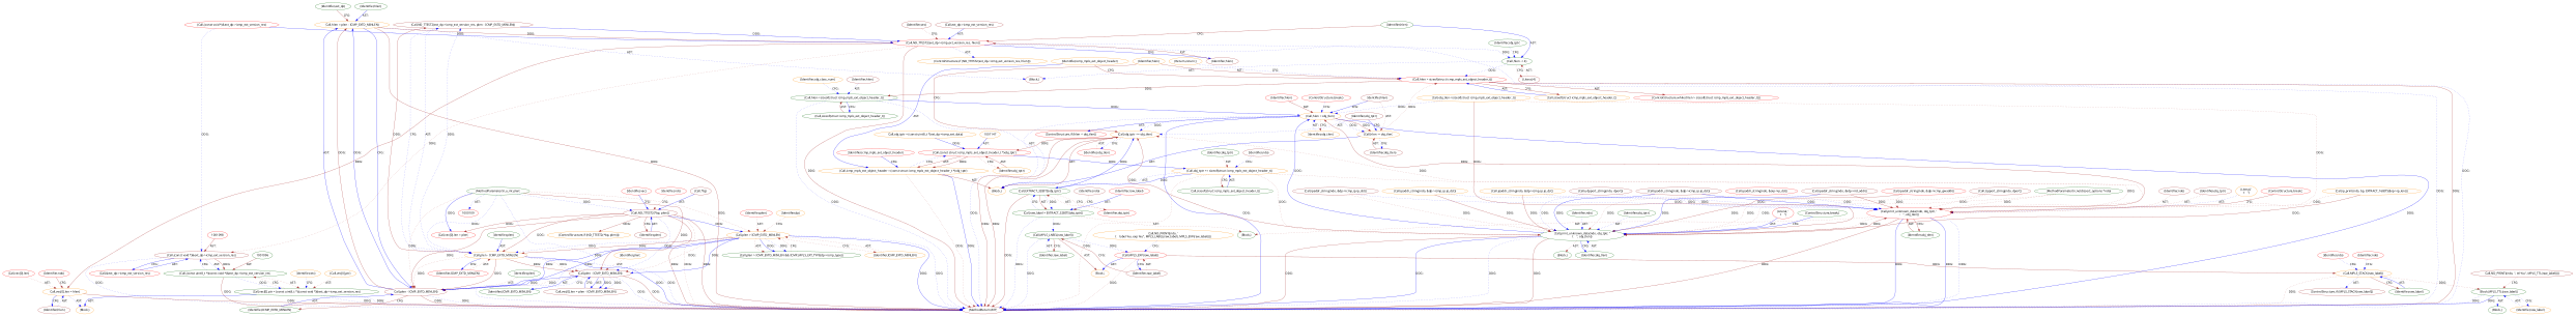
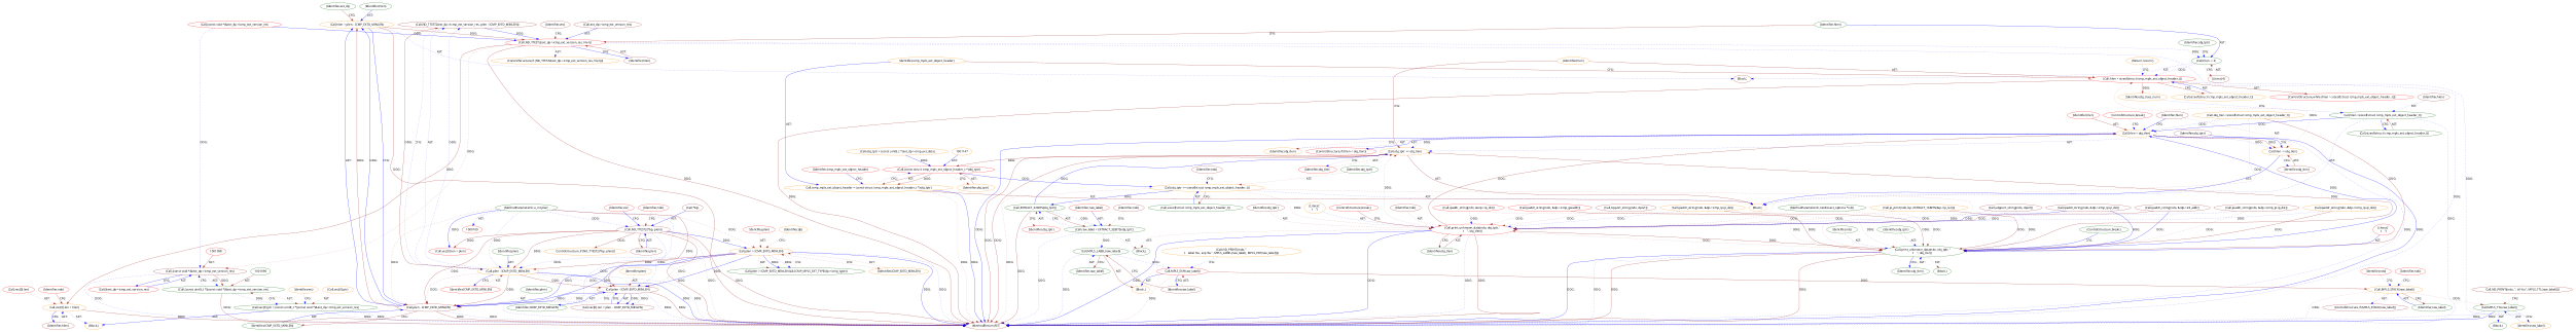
  digraph {
    fontname="Noto Sans"
    node [color=darkorange fontname="Noto Sans"]
    edge [color=blue fontname="Noto Sans" style=dotted]
    n1 [label="(Call,hlen = plen - ICMP_EXTD_MINLEN)"]
    n2 [color=brown label="(Call,plen - ICMP_EXTD_MINLEN)"]
    n3 [color=red label="(Call,ND_TTEST2(ext_dp->icmp_ext_version_res, hlen))"]
    n4 [color=brown label="(Block,)"]
    n5 [color=brown label="(MethodReturn,RET)"]
    n6 [color=darkgreen label="(Identifier,ICMP_EXTD_MINLEN)"]
    n7 [color=brown label="(Call,(const void *)&ext_dp->icmp_ext_version_res)"]
    n8 [label="(Call,vec[0].len = hlen)"]
    n9 [color=darkgreen label="(Call,hlen -= 4)"]
    n10 [label="(ControlStructure,if (ND_TTEST2(ext_dp->icmp_ext_version_res, hlen)))"]
    n11 [color=brown label="(Identifier,hlen)"]
    n12 [color=brown label="(Call,ND_TTEST2(*bp, plen))"]
    n13 [color=brown label="(Call,plen - ICMP_EXTD_MINLEN)"]
    n14 [label="(Call,plen - ICMP_EXTD_MINLEN)"]
    n15 [label="(Call,plen > ICMP_EXTD_MINLEN)"]
    n16 [label="(ControlStructure,if (ND_TTEST2(*bp, plen)))"]
    n17 [color=red label="(Call,vec[0].len = plen)"]
    n18 [color=brown label="(Identifier,plen)"]
    n19 [color=darkgreen label="(Identifier,ICMP_EXTD_MINLEN)"]
    n20 [color=brown label="(Call,vec[0].len = plen - ICMP_EXTD_MINLEN)"]
    n21 [color=brown label="(Call,ND_TTEST2(ext_dp->icmp_ext_version_res, plen - ICMP_EXTD_MINLEN))"]
    n22 [color=red label="(Identifier,ICMP_EXTD_MINLEN)"]
    n23 [color=darkgreen label="(Call,plen > ICMP_EXTD_MINLEN && ICMP_MPLS_EXT_TYPE(dp->icmp_type))"]
    n24 [label="(Identifier,ICMP_EXTD_MINLEN)"]
    n25 [color=darkgreen label="(MethodParameterIn,u_int plen)"]
    1000109 [color=red]
    n27 [color=darkgreen label="(Call,(const uint8_t *)(const void *)&ext_dp->icmp_ext_version_res)"]
    n28 [color=red label="(Call,&ext_dp->icmp_ext_version_res)"]
    n29 [label="(Block,)"]
    n30 [color=brown label="(Identifier,hlen)"]
    n31 [color=red label="(Call,hlen > sizeof(struct icmp_mpls_ext_object_header_t))"]
    n32 [color=brown label="(Literal,4)"]
    n33 [color=darkgreen label="(Call,vec[0].ptr = (const uint8_t *)(const void *)&ext_dp->icmp_ext_version_res)"]
    n34 [color=darkgreen label="(Call,hlen-=sizeof(struct icmp_mpls_ext_object_header_t))"]
    n35 [label="(Call,sizeof(struct icmp_mpls_ext_object_header_t))"]
    n36 [color=red label="(ControlStructure,while (hlen > sizeof(struct icmp_mpls_ext_object_header_t)))"]
    n37 [label="(Call,hlen < obj_tlen)"]
    n38 [color=darkgreen label="(Call,sizeof(struct icmp_mpls_ext_object_header_t))"]
    n39 [label="(Block,)"]
    n40 [label="(Call,hlen -= obj_tlen)"]
    n41 [label="(Call,obj_tptr += obj_tlen)"]
    n42 [label="(Identifier,obj_tlen)"]
    n43 [color=red label="(ControlStructure,if (hlen < obj_tlen))"]
    n44 [color=brown label="(Identifier,obj_tlen)"]
    n45 [color=red label="(Call,(const struct icmp_mpls_ext_object_header_t *)obj_tptr)"]
    n46 [color=red label="(Identifier,obj_tlen)"]
    n47 [label="(Call,icmp_mpls_ext_object_header = (const struct icmp_mpls_ext_object_header_t *)obj_tptr)"]
    n48 [label="(Call,obj_tptr += sizeof(struct icmp_mpls_ext_object_header_t))"]
    n49 [label="(Identifier,obj_tptr)"]
    n50 [color=darkgreen label="(Call,EXTRACT_32BITS(obj_tptr))"]
    n51 [color=red label="(Call,print_unknown_data(ndo, obj_tptr, \"\n\t    \", obj_tlen))"]
    n52 [color=darkgreen label="(Call,print_unknown_data(ndo, obj_tptr, \"\n\t    \", obj_tlen))"]
    n53 [color=darkgreen label="(Call,sizeof(struct icmp_mpls_ext_object_header_t))"]
    n54 [color=darkgreen label="(Call,raw_label = EXTRACT_32BITS(obj_tptr))"]
    n55 [color=red label="(Identifier,obj_tptr)"]
    n56 [color=darkgreen label="(Block,)"]
    n57 [color=darkgreen label="(Identifier,obj_tlen)"]
    n58 [color=darkgreen label="(Identifier,obj_tlen)"]
    n59 [color=darkgreen label="(Block,)"]
    n60 [color=darkgreen label="(Call,MPLS_LABEL(raw_label))"]
    n61 [color=red label="(Call,MPLS_EXP(raw_label))"]
    n62 [label="(Block,)"]
    n63 [color=darkgreen label="(Identifier,raw_label)"]
    n64 [label="(Call,MPLS_STACK(raw_label))"]
    n65 [color=brown label="(Identifier,raw_label)"]
-   n66 [color=darkgreen label="(Block,MPLS_TTL(raw_label))"]
+   n66 [color=darkgreen label="(Call,MPLS_TTL(raw_label))"]
    n67 [color=darkgreen label="(Identifier,raw_label)"]
    n68 [color=brown label="(ControlStructure,if (MPLS_STACK(raw_label)))"]
    n69 [color=darkgreen label="(Block,)"]
    n70 [label="(Identifier,raw_label)"]
    n71 [color=red label="(Call,(const void *)&ext_dp->icmp_ext_version_res)"]
    n72 [color=red label="(Identifier,plen)"]
    n73 [color=brown label="(Call,*bp)"]
    n74 [color=red label="(Identifier,ndo)"]
    n75 [color=red label="(Identifier,vec)"]
    n76 [color=darkgreen label="(Identifier,ext_dp)"]
    n77 [color=red label="(Identifier,ndo)"]
    n78 [color=brown label="(Identifier,ndo)"]
    n79 [color=red label="(Identifier,icmp_mpls_ext_object_header)"]
    n80 [label="(Identifier,hlen)"]
    n81 [color=brown label="(Identifier,ndo)"]
    n82 [color=darkgreen label="(Identifier,plen)"]
    n83 [color=darkgreen label="(Identifier,obj_tptr)"]
    n84 [color=darkgreen label="(Identifier,hlen)"]
    n85 [label="(Call,obj_tptr = (const uint8_t *)ext_dp->icmp_ext_data)"]
    n86 [label="(Call,obj_tlen-=sizeof(struct icmp_mpls_ext_object_header_t))"]
    n87 [color=red label="(Literal,\"\n\t    \")"]
    n88 [label="(Identifier,plen)"]
    n89 [label="(Call,ipaddr_string(ndo, &dp->icmp_ip.ip_dst))"]
    n90 [color=red label="(Identifier,ndo)"]
    n91 [color=brown label="(Call,udpport_string(ndo, dport))"]
    n92 [color=brown label="(Call,ipaddr_string(ndo, &dp->icmp_ip.ip_dst))"]
    n93 [color=brown label="(Call,ipaddr_string(ndo, &idp->ird_addr))"]
    n94 [color=darkgreen label="(Identifier,ndo)"]
    n95 [color=brown label="(Identifier,obj_tptr)"]
    n96 [label="(Call,ND_PRINT((ndo, \"\n\t    label %u, exp %u\", MPLS_LABEL(raw_label), MPLS_EXP(raw_label))))"]
    n97 [color=brown label="(Call,ipaddr_string(ndo, &dp->icmp_ip.ip_dst))"]
    n98 [color=darkgreen label="(Identifier,hlen)"]
    n99 [color=darkgreen label="(Identifier,obj_tptr)"]
    n100 [label="(Identifier,dp)"]
    n101 [label="(Call,ipaddr_string(ndo, &dp->icmp_ip.ip_dst))"]
    n102 [color=red label="(Call,ipaddr_string(ndo, &oip->ip_dst))"]
    n103 [color=brown label="(Identifier,obj_tptr)"]
    n104 [color=red label="(Call,ipaddr_string(ndo, &dp->icmp_gwaddr))"]
    n105 [color=red label="(Identifier,hlen)"]
    n106 [color=darkgreen label="(Identifier,plen)"]
    n107 [label="(Literal,\"\n\t    \")"]
    n108 [color=brown label="(Call,tcpport_string(ndo, dport))"]
    n109 [color=red label="(Identifier,ndo)"]
    n110 [label="(Identifier,vec)"]
    n111 [label="(Identifier,obj_class_num)"]
    n112 [color=brown label="(Identifier,ndo)"]
    n113 [color=red label="(Call,vec[0].len)"]
    n114 [color=brown label="(Identifier,vec)"]
    n115 [color=red label="(ControlStructure,break;)"]
    n116 [color=darkgreen label="(MethodParameterIn,netdissect_options *ndo)"]
    n117 [label="(Call,vec[0].ptr)"]
    n118 [color=red label="(Identifier,raw_label)"]
    n119 [color=brown label="(Call,ext_dp->icmp_ext_version_res)"]
    n120 [color=brown label="(Identifier,hlen)"]
    n121 [label="(Identifier,icmp_mpls_ext_object_header)"]
    n122 [color=brown label="(Call,ND_PRINT((ndo, \", ttl %u\", MPLS_TTL(raw_label))))"]
    n123 [color=darkgreen label="(Identifier,obj_tptr)"]
    n124 [color=brown label="(Identifier,hlen)"]
    n125 [label="(Call,ip_print(ndo, bp, EXTRACT_16BITS(&ip->ip_len)))"]
    n126 [color=darkgreen label="(ControlStructure,break;)"]
    n127 [color=red label="(ControlStructure,break;)"]
    n128 [label="(Return,return;)"]
    1001098 [color=red]
    1001096 [color=darkgreen]
    1001147
    n1 -> n2 [label="CFG: " style=solid]
    n1 -> n3 [color=brown label="DDG: " style=solid]
    n1 -> n4 [label="AST: "]
    n1 -> n5 [color=brown label="DDG: " style=solid]
    n2 -> n1 [label="AST: " style=solid]
    n2 -> n1 [color=brown label="DDG: " style=solid]
    n2 -> n1 [label="DDG: " style=solid]
    n2 -> n5 [label="DDG: "]
    n2 -> n5 [color=brown label="DDG: " style=solid]
    n2 -> n6 [color=brown label="CFG: " style=solid]
    n3 -> n5 [color=brown label="DDG: " style=solid]
    n3 -> n5 [label="DDG: "]
    n3 -> n7 [color=brown label="DDG: "]
    n3 -> n8 [color=brown label="DDG: " style=solid]
    n3 -> n9 [label="DDG: "]
    n3 -> n10 [label="AST: "]
    n3 -> n11 [label="CFG: " style=solid]
    n6 -> n2 [label="AST: " style=solid]
    n7 -> n5 [label="DDG: "]
    n7 -> n27 [label="AST: "]
    n7 -> n27 [color=brown label="DDG: " style=solid]
    n7 -> n28 [label="CFG: " style=solid]
    n8 -> n5 [color=brown label="DDG: " style=solid]
    n8 -> n29 [label="AST: "]
    n8 -> n30 [label="CFG: " style=solid]
    n9 -> n4 [label="AST: "]
    n9 -> n31 [label="DDG: "]
    n9 -> n32 [color=brown label="CFG: "]
    n11 -> n3 [color=brown label="AST: " style=solid]
    n12 -> n2 [color=brown label="DDG: " style=solid]
    n12 -> n5 [color=brown label="DDG: " style=solid]
    n12 -> n5 [color=brown label="DDG: "]
    n12 -> n5 [color=brown label="DDG: " style=solid]
    n12 -> n13 [label="DDG: "]
    n12 -> n14 [color=brown label="DDG: " style=solid]
    n12 -> n15 [label="DDG: " style=solid]
    n12 -> n16 [color=brown label="DDG: " style=solid]
    n12 -> n17 [color=brown label="DDG: " style=solid]
    n12 -> n18 [color=brown label="CFG: " style=solid]
    n13 -> n2 [color=brown label="DDG: "]
    n13 -> n2 [label="DDG: " style=solid]
    n13 -> n5 [color=brown label="DDG: " style=solid]
    n13 -> n5 [label="DDG: "]
    n13 -> n19 [label="CFG: "]
    n13 -> n20 [label="AST: " style=solid]
    n13 -> n20 [label="DDG: " style=solid]
    n13 -> n20 [label="DDG: "]
    n14 -> n2 [color=brown label="DDG: " style=solid]
    n14 -> n2 [color=brown label="DDG: "]
    n14 -> n5 [label="DDG: " style=solid]
    n14 -> n5 [label="DDG: "]
    n14 -> n13 [color=brown label="DDG: " style=solid]
    n14 -> n13 [color=brown label="DDG: "]
    n14 -> n21 [label="AST: "]
    n14 -> n21 [label="DDG: "]
    n14 -> n21 [color=brown label="DDG: " style=solid]
    n14 -> n22 [label="CFG: " style=solid]
    n15 -> n2 [label="DDG: " style=solid]
    n15 -> n2 [label="DDG: " style=solid]
    n15 -> n5 [label="DDG: " style=solid]
    n15 -> n5 [label="DDG: "]
    n15 -> n13 [color=brown label="DDG: "]
    n15 -> n13 [label="DDG: " style=solid]
    n15 -> n14 [label="DDG: "]
    n15 -> n14 [color=brown label="DDG: " style=solid]
    n15 -> n23 [color=brown label="AST: "]
    n15 -> n23 [label="DDG: " style=solid]
    n15 -> n23 [label="DDG: "]
    n15 -> n24 [color=brown label="CFG: "]
    n18 -> n12 [label="AST: " style=solid]
    n19 -> n13 [label="AST: " style=solid]
    n20 -> n13 [label="CFG: " style=solid]
    n21 -> n3 [label="DDG: " style=solid]
    n21 -> n14 [label="CFG: "]
    n22 -> n14 [color=brown label="AST: "]
    n23 -> n15 [color=brown label="CFG: "]
    n24 -> n15 [color=brown label="AST: "]
    n25 -> n2 [color=brown label="DDG: "]
    n25 -> n5 [label="DDG: "]
    n25 -> n12 [label="DDG: "]
    n25 -> n13 [color=brown label="DDG: " style=solid]
    n25 -> n14 [label="DDG: "]
    n25 -> n15 [color=brown label="DDG: "]
    n25 -> n17 [label="DDG: " style=solid]
    n25 -> 1000109 [label="AST: "]
    n27 -> n5 [color=brown label="DDG: " style=solid]
    n27 -> n7 [label="CFG: "]
    n27 -> n33 [color=brown label="AST: "]
    n27 -> n33 [label="DDG: "]
    n28 -> n7 [label="AST: " style=solid]
    n30 -> n8 [label="AST: "]
    n31 -> n5 [color=brown label="DDG: " style=solid]
    n31 -> n5 [label="DDG: "]
-   n31 -> n34 [color=brown label="DDG: " style=solid]
+   n31 -> n111 [color=brown label="DDG: " style=solid]
    n31 -> n35 [color=brown label="CFG: " style=solid]
    n31 -> n36 [color=brown label="AST: " style=solid]
    n32 -> n9 [color=brown label="AST: "]
    n33 -> n5 [label="DDG: "]
    n33 -> n5 [label="DDG: "]
    n33 -> n27 [color=brown label="CFG: "]
    n33 -> n29 [label="AST: " style=solid]
    n34 -> n5 [label="DDG: "]
    n34 -> n37 [label="DDG: " style=solid]
    n34 -> n38 [label="CFG: " style=solid]
    n34 -> n39 [label="AST: "]
    n35 -> n31 [label="AST: " style=solid]
    n37 -> n5 [label="DDG: " style=solid]
    n37 -> n5 [label="DDG: "]
    n37 -> n5 [label="DDG: " style=solid]
    n37 -> n40 [label="DDG: "]
    n37 -> n40 [color=brown label="DDG: " style=solid]
    n37 -> n41 [label="DDG: "]
    n37 -> n42 [color=brown label="CFG: "]
    n37 -> n43 [label="AST: " style=solid]
    n38 -> n34 [color=brown label="AST: " style=solid]
    n40 -> n31 [color=brown label="DDG: "]
    n40 -> n39 [label="AST: " style=solid]
    n40 -> n44 [label="CFG: "]
    n41 -> n5 [color=brown label="DDG: " style=solid]
    n41 -> n5 [color=brown label="DDG: " style=solid]
    n41 -> n39 [color=brown label="AST: " style=solid]
    n41 -> n45 [color=brown label="DDG: " style=solid]
    n41 -> n46 [label="CFG: "]
    n42 -> n37 [label="AST: "]
    n44 -> n40 [color=brown label="AST: " style=solid]
    n45 -> n47 [color=brown label="AST: " style=solid]
    n45 -> n47 [color=brown label="DDG: " style=solid]
    n45 -> n48 [label="DDG: " style=solid]
    n45 -> n49 [color=brown label="CFG: "]
    n46 -> n41 [color=brown label="AST: "]
    n47 -> n5 [label="DDG: " style=solid]
    n47 -> n5 [color=brown label="DDG: "]
    n47 -> n39 [color=brown label="AST: " style=solid]
    n47 -> n45 [label="CFG: "]
    n48 -> n5 [color=brown label="DDG: "]
    n48 -> n39 [label="AST: "]
    n48 -> n50 [label="DDG: " style=solid]
    n48 -> n51 [color=brown label="DDG: "]
    n48 -> n52 [color=brown label="DDG: "]
    n48 -> n53 [color=brown label="CFG: " style=solid]
    n49 -> n45 [color=brown label="AST: " style=solid]
    n50 -> n5 [color=brown label="DDG: " style=solid]
    n50 -> n41 [label="DDG: " style=solid]
    n50 -> n54 [color=brown label="AST: " style=solid]
    n50 -> n54 [label="DDG: "]
    n50 -> n55 [color=brown label="CFG: "]
    n51 -> n5 [label="DDG: " style=solid]
    n51 -> n5 [label="DDG: " style=solid]
    n51 -> n5 [label="DDG: "]
    n51 -> n5 [color=brown label="DDG: " style=solid]
    n51 -> n37 [color=brown label="DDG: " style=solid]
    n51 -> n41 [color=brown label="DDG: "]
    n51 -> n52 [color=brown label="DDG: "]
    n51 -> n56 [color=brown label="AST: "]
    n51 -> n57 [color=brown label="CFG: " style=solid]
    n52 -> n5 [color=brown label="DDG: " style=solid]
    n52 -> n5 [color=brown label="DDG: " style=solid]
    n52 -> n5 [label="DDG: " style=solid]
    n52 -> n5 [label="DDG: "]
    n52 -> n37 [label="DDG: " style=solid]
    n52 -> n41 [color=brown label="DDG: " style=solid]
    n52 -> n51 [color=brown label="DDG: " style=solid]
    n52 -> n58 [label="CFG: " style=solid]
    n52 -> n59 [color=brown label="AST: "]
    n53 -> n48 [label="AST: " style=solid]
    n54 -> n5 [label="DDG: "]
    n54 -> n50 [label="CFG: "]
    n54 -> n56 [color=brown label="AST: "]
    n54 -> n60 [label="DDG: "]
    n55 -> n50 [color=brown label="AST: "]
    n57 -> n51 [color=brown label="AST: " style=solid]
    n58 -> n52 [label="AST: "]
    n60 -> n5 [label="DDG: "]
    n60 -> n61 [label="DDG: "]
    n60 -> n62 [color=brown label="AST: " style=solid]
    n60 -> n63 [color=brown label="CFG: " style=solid]
    n61 -> n5 [color=brown label="DDG: "]
    n61 -> n62 [label="AST: " style=solid]
    n61 -> n64 [color=brown label="DDG: " style=solid]
    n61 -> n65 [label="CFG: " style=solid]
    n63 -> n60 [label="AST: "]
    n64 -> n5 [color=brown label="DDG: "]
    n64 -> n66 [color=brown label="DDG: "]
    n64 -> n67 [color=brown label="CFG: " style=solid]
    n64 -> n68 [label="AST: "]
    n65 -> n60 [color=brown label="CFG: " style=solid]
    n65 -> n61 [color=brown label="AST: "]
    n66 -> n5 [label="DDG: "]
    n66 -> n5 [label="DDG: " style=solid]
    n66 -> n69 [label="AST: "]
    n66 -> n70 [label="CFG: "]
    n67 -> n64 [label="AST: " style=solid]
    n70 -> n66 [label="AST: "]
    n71 -> n3 [label="DDG: " style=solid]
    n71 -> n7 [label="DDG: "]
    n72 -> n15 [color=brown label="AST: "]
    n73 -> n12 [label="AST: " style=solid]
    n74 -> n64 [label="CFG: "]
    n75 -> n12 [label="CFG: " style=solid]
    n76 -> n1 [color=brown label="CFG: " style=solid]
    n77 -> n12 [color=brown label="CFG: "]
    n78 -> n48 [label="CFG: "]
    n79 -> n47 [label="CFG: " style=solid]
    n80 -> n31 [color=brown label="AST: " style=solid]
    n80 -> n41 [color=brown label="CFG: " style=solid]
    n81 -> n51 [color=brown label="AST: "]
    n82 -> n2 [color=brown label="AST: "]
    n83 -> n9 [label="CFG: "]
    n84 -> n3 [color=brown label="CFG: " style=solid]
    n84 -> n9 [label="AST: " style=solid]
    n85 -> n45 [label="DDG: " style=solid]
    n86 -> n37 [label="DDG: "]
    n86 -> n51 [color=brown label="DDG: "]
    n86 -> n52 [color=brown label="DDG: " style=solid]
    n87 -> n52 [label="AST: " style=solid]
    n88 -> n13 [color=brown label="AST: "]
    n89 -> n51 [label="DDG: "]
    n89 -> n52 [color=brown label="DDG: " style=solid]
    n90 -> n64 [label="CFG: "]
    n91 -> n51 [label="DDG: "]
    n91 -> n52 [label="DDG: "]
    n92 -> n51 [label="DDG: " style=solid]
    n92 -> n52 [label="DDG: " style=solid]
    n93 -> n51 [color=brown label="DDG: " style=solid]
    n93 -> n52 [label="DDG: " style=solid]
    n94 -> n52 [label="AST: "]
    n95 -> n40 [label="CFG: " style=solid]
    n95 -> n41 [label="AST: "]
    n96 -> n61 [label="CFG: "]
    n97 -> n51 [label="DDG: "]
    n97 -> n52 [color=brown label="DDG: "]
    n98 -> n1 [label="AST: " style=solid]
    n99 -> n52 [label="AST: "]
    n100 -> n15 [color=brown label="CFG: "]
    n101 -> n51 [label="DDG: "]
    n101 -> n52 [color=brown label="DDG: " style=solid]
    n102 -> n51 [label="DDG: "]
    n102 -> n52 [color=brown label="DDG: "]
    n103 -> n51 [color=brown label="AST: "]
    n104 -> n51 [color=brown label="DDG: "]
    n104 -> n52 [color=brown label="DDG: " style=solid]
    n105 -> n37 [color=brown label="AST: " style=solid]
    n106 -> n14 [label="AST: " style=solid]
    n107 -> n51 [label="AST: "]
    n108 -> n51 [color=brown label="DDG: "]
    n108 -> n52 [color=brown label="DDG: "]
    n109 -> n8 [color=brown label="CFG: " style=solid]
    n110 -> n33 [label="CFG: "]
    n111 -> n34 [label="CFG: "]
    n112 -> n54 [color=brown label="CFG: "]
    n113 -> n8 [color=brown label="AST: "]
    n114 -> n3 [color=brown label="CFG: "]
    n115 -> n51 [color=brown label="CFG: " style=solid]
    n116 -> n51 [color=brown label="DDG: "]
    n116 -> n52 [color=brown label="DDG: "]
    n117 -> n33 [color=brown label="AST: "]
    n118 -> n54 [label="AST: " style=solid]
    n119 -> n3 [label="AST: " style=solid]
    n120 -> n37 [label="CFG: " style=solid]
    n120 -> n40 [color=brown label="AST: "]
    n121 -> n31 [color=brown label="CFG: " style=solid]
    n121 -> n47 [label="AST: " style=solid]
    n122 -> n66 [color=brown label="CFG: "]
    n123 -> n48 [color=brown label="AST: "]
    n124 -> n34 [label="AST: "]
    n125 -> n51 [color=brown label="DDG: "]
    n125 -> n52 [color=brown label="DDG: " style=solid]
    n126 -> n52 [label="CFG: " style=solid]
    n127 -> n37 [label="CFG: "]
    n128 -> n31 [label="CFG: "]
    1001098 -> n7 [color=brown label="AST: " style=solid]
    1001096 -> n27 [color=brown label="AST: " style=solid]
    1001147 -> n45 [label="AST: " style=solid]
  }
